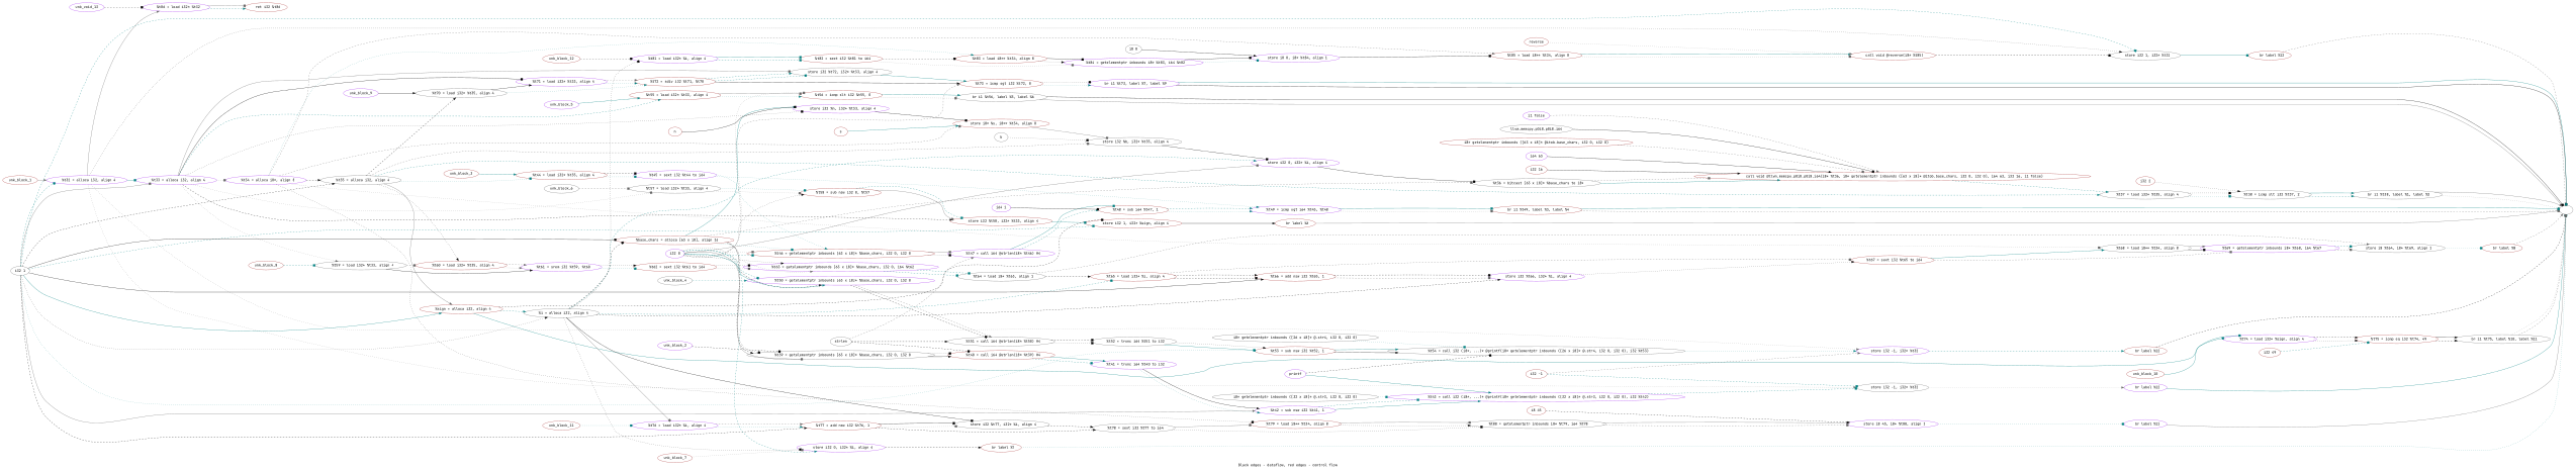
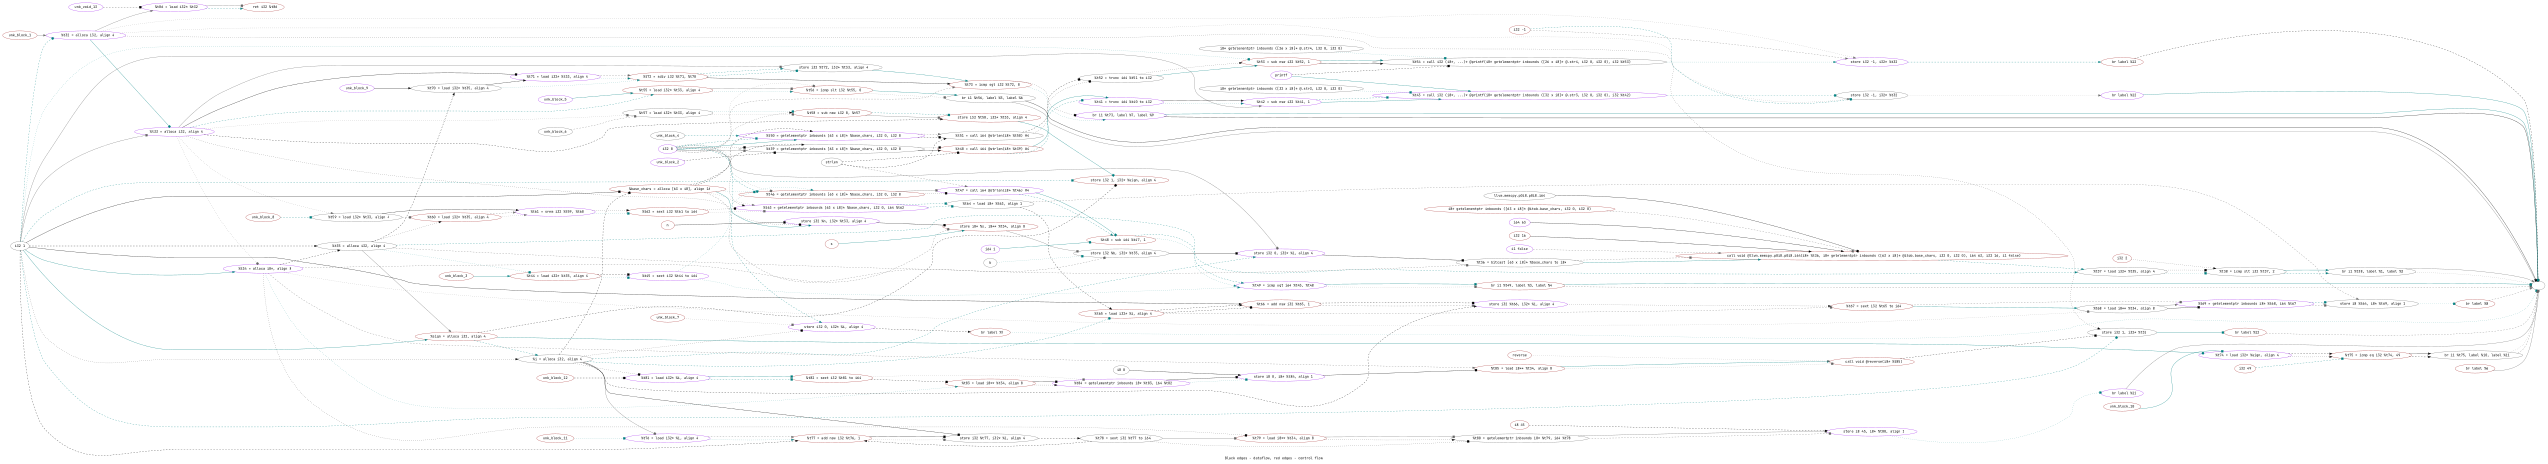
  digraph {
    compound=true
    fontname="JetBrains Mono"
    label="Black edges - dataflow, red edges - control flow"
    rankdir=LR
    node [color=brown fontname="JetBrains Mono"]
    edge [arrowhead=box color=teal fontname="JetBrains Mono" style=dashed]
    n1 [color=purple label="  %t32 = alloca i32, align 4"]
    n2 [color=purple label="  %t33 = alloca i32, align 4"]
    n3 [color=gray40 label="  store i32 -1, i32* %t32"]
    n4 [color=purple label="  store i32 -1, i32* %t32"]
    n5 [color=gray40 label="  store i32 1, i32* %t32"]
    n6 [color=purple label="  %t86 = load i32* %t32"]
    n7 [color=purple label="  %t34 = alloca i8*, align 8"]
    n8 [color=purple label="  store i32 %n, i32* %t33, align 4"]
    n9 [label="  %t55 = load i32* %t33, align 4"]
    n10 [color=gray40 label="  %t57 = load i32* %t33, align 4"]
    n11 [label="  store i32 %t58, i32* %t33, align 4"]
    n12 [color=gray40 label="  %t59 = load i32* %t33, align 4"]
    n13 [color=purple label="  %t71 = load i32* %t33, align 4"]
    n14 [color=gray40 label="  store i32 %t72, i32* %t33, align 4"]
    n15 [color=purple label="  br label %12"]
    n16 [label="  br label %12"]
    n17 [label="  br label %12"]
    n18 [label="  ret i32 %t86"]
    n19 [color=gray40 label="  %t35 = alloca i32, align 4"]
    n20 [label="  store i8* %s, i8** %t34, align 8"]
    n21 [color=gray40 label="  %t68 = load i8** %t34, align 8"]
    n22 [label="  %t79 = load i8** %t34, align 8"]
    n23 [label="  %t83 = load i8** %t34, align 8"]
    n24 [label="  %t85 = load i8** %t34, align 8"]
    n25 [label="  %t56 = icmp slt i32 %t55, 0"]
    n26 [label="  %t58 = sub nsw i32 0, %t57"]
    n27 [label="  store i32 1, i32* %sign, align 4"]
    n28 [label="  %t60 = load i32* %t35, align 4"]
    n29 [color=purple label="  %t61 = srem i32 %t59, %t60"]
    n30 [label="  %t72 = sdiv i32 %t71, %t70"]
    n31 [label="  %t73 = icmp sgt i32 %t72, 0"]
    n32 [label="  %sign = alloca i32, align 4"]
    n33 [color=gray40 label="  store i32 %b, i32* %t35, align 4"]
    n34 [color=gray40 label="  %t37 = load i32* %t35, align 4"]
    n35 [label="  %t44 = load i32* %t35, align 4"]
    n36 [color=gray40 label="  %t70 = load i32* %t35, align 4"]
    n37 [color=purple label="  %t69 = getelementptr inbounds i8* %t68, i64 %t67"]
    n38 [color=gray40 label="  %t80 = getelementptr inbounds i8* %t79, i64 %t78"]
    n39 [color=purple label="  %t84 = getelementptr inbounds i8* %t83, i64 %t82"]
    n40 [label="  call void @reverse(i8* %t85)"]
    n41 [color=gray40 label="  %i = alloca i32, align 4"]
    n42 [color=purple label="  %t74 = load i32* %sign, align 4"]
    n43 [color=purple label="  store i32 0, i32* %i, align 4"]
    n44 [color=gray40 label="  %t38 = icmp slt i32 %t37, 2"]
    n45 [color=purple label="  %t45 = sext i32 %t44 to i64"]
    n46 [label="  %base_chars = alloca [63 x i8], align 16"]
    n47 [color=purple label="  store i32 0, i32* %i, align 4"]
    n48 [label="  %t65 = load i32* %i, align 4"]
    n49 [color=purple label="  store i32 %t66, i32* %i, align 4"]
    n50 [color=purple label="  %t76 = load i32* %i, align 4"]
    n51 [color=gray40 label="  store i32 %t77, i32* %i, align 4"]
    n52 [color=purple label="  %t81 = load i32* %i, align 4"]
    n53 [label="  br label %6"]
    n54 [label="  %t75 = icmp eq i32 %t74, 49"]
    n55 [color=gray40 label="  %t36 = bitcast [63 x i8]* %base_chars to i8*"]
    n56 [color=gray40 label="  %t39 = getelementptr inbounds [63 x i8]* %base_chars, i32 0, i32 0"]
    n57 [label="  %t46 = getelementptr inbounds [63 x i8]* %base_chars, i32 0, i32 0"]
    n58 [color=purple label="  %t50 = getelementptr inbounds [63 x i8]* %base_chars, i32 0, i32 0"]
    n59 [color=purple label="  %t63 = getelementptr inbounds [63 x i8]* %base_chars, i32 0, i64 %t62"]
    n60 [label="  br label %7"]
    n61 [label="  %t66 = add nsw i32 %t65, 1"]
    n62 [label="  %t67 = sext i32 %t65 to i64"]
    n63 [label="  %t77 = add nsw i32 %t76, 1"]
    n64 [color=gray40 label="  %t78 = sext i32 %t77 to i64"]
    n65 [label="  %t82 = sext i32 %t81 to i64"]
    n66 [label="  call void @llvm.memcpy.p0i8.p0i8.i64(i8* %t36, i8* getelementptr inbounds ([63 x i8]* @itob.base_chars, i32 0, i32 0), i64 63, i32 16, i1 false)"]
    n67 [label="  %t40 = call i64 @strlen(i8* %t39) #4"]
    n68 [color=purple label="  %t47 = call i64 @strlen(i8* %t46) #4"]
    n69 [color=gray40 label="  %t51 = call i64 @strlen(i8* %t50) #4"]
    n70 [color=gray40 label="  %t64 = load i8* %t63, align 1"]
    n71 [color=gray40 label="  br i1 %t38, label %1, label %2"]
    "" [color=gray40]
    unk_block_1
    "i32 1" [color=gray40]
    n75 [color=purple label="  %t42 = sub nsw i32 %t41, 1"]
    n76 [label="  %t53 = sub nsw i32 %t52, 1"]
    n77 [color=purple label="  %t43 = call i32 (i8*, ...)* @printf(i8* getelementptr inbounds ([32 x i8]* @.str3, i32 0, i32 0), i32 %t42)"]
    n78 [color=gray40 label="  %t54 = call i32 (i8*, ...)* @printf(i8* getelementptr inbounds ([26 x i8]* @.str4, i32 0, i32 0), i32 %t53)"]
    n
    s
    b [color=gray40]
    "i32 0" [color=purple]
    n83 [color=gray40 label="  br i1 %t56, label %5, label %6"]
    n84 [color=purple label="  br i1 %t73, label %7, label %9"]
    "i8* getelementptr inbounds ([63 x i8]* @itob.base_chars, i32 0, i32 0)"
    "i64 63" [color=purple]
    "i32 16"
    "i1 false" [color=purple]
    "llvm.memcpy.p0i8.p0i8.i64" [color=gray40]
    "i32 2"
    n91 [color=purple label="  %t41 = trunc i64 %t40 to i32"]
    unk_block_2 [color=purple]
    strlen [color=gray40]
    n94 [label="  %t48 = sub i64 %t47, 1"]
    n95 [color=gray40 label="  %t52 = trunc i64 %t51 to i32"]
    "i8* getelementptr inbounds ([32 x i8]* @.str3, i32 0, i32 0)" [color=gray40]
    printf [color=purple]
    "i32 -1"
    n99 [color=purple label="  %t49 = icmp ugt i64 %t45, %t48"]
    n100 [label="  br i1 %t49, label %3, label %4"]
    unk_block_3
    "i64 1" [color=purple]
    unk_block_4 [color=gray40]
    "i8* getelementptr inbounds ([26 x i8]* @.str4, i32 0, i32 0)" [color=gray40]
    unk_block_5 [color=purple]
    unk_block_6 [color=gray40]
    unk_block_7
    n108 [label="  %t62 = sext i32 %t61 to i64"]
    n109 [color=gray40 label="  store i8 %t64, i8* %t69, align 1"]
    n110 [label="  br label %8"]
    unk_block_8
    unk_block_9 [color=purple]
    n113 [color=gray40 label="  br i1 %t75, label %10, label %11"]
    unk_block_10
    "i32 49"
    n116 [color=purple label="  store i8 45, i8* %t80, align 1"]
    n117 [color=purple label="  br label %11"]
    unk_block_11
    "i8 45"
    n120 [color=purple label="  store i8 0, i8* %t84, align 1"]
    unk_block_12
    "i8 0" [color=gray40]
    reverse
    n124 [color=purple label=unk_void_13]
    n1 -> n2 [style=solid weight=2]
    n1 -> n3 [arrowhead=normal color=gray40 style=dotted]
    n1 -> n4 [arrowhead=normal color=gray40 style=dotted]
    n1 -> n5 [arrowhead=normal color=black style=dotted]
    n1 -> n6 [arrowhead=normal color=gray40 style=solid]
    n2 -> n7 [color=gray40 style=dotted weight=2]
    n2 -> n8 [color=black style=dotted]
    n2 -> n9 [arrowhead=normal]
    n2 -> n10 [color=gray40 style=dotted]
    n2 -> n11 [arrowhead=normal color=black]
    n2 -> n12 [arrowhead=normal color=gray40 style=dotted]
    n2 -> n13 [color=black style=solid]
    n2 -> n14 [color=gray40 style=solid]
    n3 -> n15 [arrowhead=normal color=gray40 style=dotted weight=2]
    n4 -> n16 [arrowhead=normal weight=2]
    n5 -> n17 [style=solid weight=2]
    n6 -> n18 [arrowhead=normal weight=2]
    n6 -> n18 [color=gray40 style=solid]
    n7 -> n19 [arrowhead=normal color=black weight=2]
    n7 -> n20 [color=gray40]
    n7 -> n21 [color=gray40 style=dotted]
    n7 -> n22 [color=black style=dotted]
    n7 -> n23 [arrowhead=normal style=dotted]
    n7 -> n24 [arrowhead=normal color=gray40]
    n8 -> n20 [color=black style=solid weight=2]
    n9 -> n25 [arrowhead=normal style=dotted weight=2]
    n9 -> n25 [color=gray40 style=solid]
    n10 -> n26 [color=gray40 style=dotted weight=2]
    n10 -> n26 [style=dotted]
    n11 -> n27 [style=solid weight=2]
    n12 -> n28 [color=gray40 weight=2]
    n12 -> n29 [arrowhead=normal color=black style=solid]
    n13 -> n30 [arrowhead=normal style=dotted weight=2]
    n13 -> n30 [arrowhead=normal color=gray40]
    n14 -> n31 [arrowhead=normal style=solid weight=2]
    n15 -> "" [style=solid]
    n16 -> "" [color=black]
    n17 -> "" [arrowhead=normal color=gray40]
    n19 -> n28 [arrowhead=normal color=black style=dotted]
    n19 -> n32 [arrowhead=normal color=gray40 style=solid weight=2]
    n19 -> n33 [color=gray40]
    n19 -> n34 [arrowhead=normal]
    n19 -> n35 [style=dotted]
    n19 -> n36 [arrowhead=normal color=black]
    n20 -> n33 [color=gray40 style=solid weight=2]
    n21 -> n37 [color=black style=solid weight=2]
    n21 -> n37 [arrowhead=normal color=gray40 style=solid]
    n22 -> n38 [arrowhead=normal color=black style=dotted weight=2]
    n22 -> n38 [color=gray40 style=solid]
    n23 -> n39 [arrowhead=normal color=black style=dotted weight=2]
    n23 -> n39 [color=black style=solid]
    n24 -> n40 [color=gray40 style=dotted weight=2]
    n24 -> n40 [arrowhead=normal style=solid]
    n25 -> n83 [color=gray40 style=dotted weight=2]
    n25 -> n83 [arrowhead=normal style=solid]
    n26 -> n11 [color=gray40 style=solid weight=2]
    n26 -> n11
-   n27 -> n53 [arrowhead=normal color=black style=solid weight=2]
    n28 -> n29 [arrowhead=normal color=gray40 style=dotted weight=2]
    n28 -> n29 [arrowhead=normal color=gray40]
    n29 -> n108 [style=dotted weight=2]
    n29 -> n108 [arrowhead=normal color=black style=dotted]
    n30 -> n14 [weight=2]
    n30 -> n14 [arrowhead=normal]
    n30 -> n31 [arrowhead=normal color=black style=solid]
    n31 -> n84 [arrowhead=normal style=dotted weight=2]
    n31 -> n84 [color=black style=dotted]
    n32 -> n27 [color=black]
    n32 -> n41 [arrowhead=normal weight=2]
    n32 -> n42 [style=solid]
    n33 -> n43 [color=black style=solid weight=2]
    n34 -> n44 [style=dotted weight=2]
    n34 -> n44 [color=black style=dotted]
    n35 -> n45 [style=dotted weight=2]
    n35 -> n45 [color=black]
    n36 -> n13 [arrowhead=normal color=black style=solid weight=2]
    n36 -> n30 [arrowhead=normal style=dotted]
    n37 -> n109 [color=gray40 weight=2]
    n37 -> n109
    n38 -> n116 [color=gray40 weight=2]
    n38 -> n116 [color=gray40 style=solid]
    n39 -> n120 [style=dotted weight=2]
    n39 -> n120 [color=black style=solid]
    n40 -> n5 [color=black weight=2]
    n41 -> n43 [arrowhead=normal]
    n41 -> n46 [color=black weight=2]
    n41 -> n47 [color=black style=dotted]
    n41 -> n48
    n41 -> n49 [arrowhead=normal color=black]
    n41 -> n50 [color=gray40 style=solid]
    n41 -> n51 [color=black style=solid]
    n41 -> n52 [color=black style=dotted]
    n42 -> n54 [arrowhead=normal color=black style=dotted weight=2]
    n42 -> n54 [arrowhead=normal color=black]
    n43 -> n55 [color=black style=solid weight=2]
    n44 -> n71 [arrowhead=normal weight=2]
    n44 -> n71 [arrowhead=normal style=solid]
    n45 -> n57 [arrowhead=normal style=dotted weight=2]
    n45 -> n99 [arrowhead=normal style=dotted]
    n46 -> n8 [arrowhead=normal style=solid weight=2]
    n46 -> n55 [color=gray40]
    n46 -> n56 [arrowhead=normal color=black]
    n46 -> n57 [style=dotted]
    n46 -> n58 [arrowhead=normal color=black]
    n46 -> n59 [arrowhead=normal color=gray40 style=dotted]
    n47 -> n60 [arrowhead=normal color=black weight=2]
    n48 -> n61 [color=black weight=2]
    n48 -> n61 [arrowhead=normal color=black]
    n48 -> n62 [color=gray40]
    n49 -> n62 [arrowhead=normal color=black style=dotted weight=2]
    n50 -> n63 [arrowhead=normal style=dotted weight=2]
    n50 -> n63 [arrowhead=normal color=gray40]
    n51 -> n64 [arrowhead=normal color=black weight=2]
    n52 -> n65 [weight=2]
    n52 -> n65 [style=solid]
    n53 -> "" [color=gray40 style=solid]
    n54 -> n113 [arrowhead=normal color=black weight=2]
    n54 -> n113 [arrowhead=normal color=black style=solid]
    n55 -> n66 [arrowhead=normal style=solid weight=2]
    n55 -> n66 [color=gray40]
    n56 -> n67 [arrowhead=normal color=black style=solid weight=2]
    n56 -> n67 [color=black style=dotted]
    n57 -> n68 [color=black style=dotted weight=2]
    n57 -> n68 [color=gray40 style=solid]
    n58 -> n69 [color=black weight=2]
    n58 -> n69 [arrowhead=normal color=gray40]
    n59 -> n70 [weight=2]
    n59 -> n70
    n60 -> "" [style=dotted]
    n61 -> n49 [color=gray40 weight=2]
    n61 -> n49 [color=black]
    n62 -> n21 [arrowhead=normal style=solid weight=2]
    n62 -> n37 [color=gray40]
    n63 -> n51 [color=gray40 style=dotted weight=2]
    n63 -> n51 [color=black style=solid]
-   n63 -> n64 [arrowhead=normal color=black]
+   n64 -> n63 [arrowhead=normal color=black]
    n64 -> n22 [color=gray40 style=solid weight=2]
    n64 -> n38 [color=black style=dotted]
    n65 -> n23 [color=black weight=2]
    n65 -> n39 [color=gray40 style=dotted]
    n66 -> n34 [arrowhead=normal weight=2]
    n67 -> n91 [weight=2]
    n67 -> n91 [arrowhead=normal style=solid]
    n68 -> n94 [arrowhead=normal weight=2]
    n68 -> n94 [style=solid]
    n69 -> n95 [color=black style=dotted weight=2]
    n69 -> n95 [color=black]
    n70 -> n48 [arrowhead=normal color=black weight=2]
    n70 -> n109 [arrowhead=normal color=gray40]
    n71 -> "" [color=gray40 style=dotted]
    n71 -> "" [arrowhead=normal color=gray40 style=solid]
    unk_block_1 -> n1 [arrowhead=normal color=gray40 style=solid]
    "i32 1" -> n1
    "i32 1" -> n2 [color=gray40 style=solid]
    "i32 1" -> n5
+   "i32 1" -> n7 [arrowhead=normal style=solid]
    "i32 1" -> n19 [arrowhead=normal color=black]
    "i32 1" -> n27
    "i32 1" -> n32 [arrowhead=normal style=solid]
    "i32 1" -> n41 [arrowhead=normal color=black style=dotted]
    "i32 1" -> n46 [color=black style=solid]
    "i32 1" -> n61 [arrowhead=normal color=black style=solid]
    "i32 1" -> n63 [arrowhead=normal color=black]
    "i32 1" -> n75 [arrowhead=normal color=gray40 style=solid]
    "i32 1" -> n76 [style=dotted]
    n75 -> n77 [arrowhead=normal style=solid weight=2]
    n75 -> n77
    n76 -> n78 [arrowhead=normal color=black style=solid weight=2]
    n76 -> n78 [arrowhead=normal style=solid]
    n77 -> n3 [weight=2]
    n78 -> n4 [arrowhead=normal style=dotted weight=2]
    n -> n8 [color=black style=solid]
    s -> n20 [arrowhead=normal style=solid]
-   b -> n33 [color=black style=dotted]
+   b -> n33 [style=dotted]
    "i32 0" -> n25 [color=gray40 style=dotted]
    "i32 0" -> n26 [arrowhead=normal color=black style=dotted]
    "i32 0" -> n31 [arrowhead=normal color=gray40]
    "i32 0" -> n43 [color=gray40 style=solid]
    "i32 0" -> n47 [arrowhead=normal]
    "i32 0" -> n56 [color=gray40 style=solid]
    "i32 0" -> n56 [color=black style=dotted]
    "i32 0" -> n57
    "i32 0" -> n57 [color=gray40 style=dotted]
    "i32 0" -> n58 [arrowhead=normal style=solid]
    "i32 0" -> n58
    "i32 0" -> n59 [arrowhead=normal color=black style=dotted]
    n83 -> "" [arrowhead=normal color=gray40 style=solid]
    n83 -> "" [color=black style=solid]
    n84 -> "" [color=black style=solid]
    n84 -> "" [style=solid]
    "i8* getelementptr inbounds ([63 x i8]* @itob.base_chars, i32 0, i32 0)" -> n66 [color=gray40]
    "i64 63" -> n66 [arrowhead=normal color=black style=solid]
    "i32 16" -> n66 [arrowhead=normal color=black style=solid]
    "i1 false" -> n66 [arrowhead=normal color=gray40]
    "llvm.memcpy.p0i8.p0i8.i64" -> n66 [color=black style=solid]
    "i32 2" -> n44 [arrowhead=normal color=black style=dotted]
    n91 -> n75 [arrowhead=normal style=dotted weight=2]
    n91 -> n75 [arrowhead=normal color=black style=solid]
    unk_block_2 -> n56 [color=black]
    strlen -> n67 [color=black]
    strlen -> n68 [arrowhead=normal color=gray40]
    strlen -> n69 [arrowhead=normal color=black]
    n94 -> n99 [arrowhead=normal style=dotted weight=2]
    n94 -> n99 [arrowhead=normal]
    n95 -> n76 [arrowhead=normal style=solid weight=2]
    n95 -> n76 [arrowhead=normal color=black style=dotted]
    "i8* getelementptr inbounds ([32 x i8]* @.str3, i32 0, i32 0)" -> n77 [style=dotted]
    printf -> n77 [arrowhead=normal style=solid]
    printf -> n78 [color=black]
    "i32 -1" -> n3
    "i32 -1" -> n4 [arrowhead=normal color=gray40]
    n99 -> n100 [color=gray40 style=dotted weight=2]
    n99 -> n100 [style=solid]
    n100 -> "" [color=gray40]
    n100 -> "" [style=solid]
    unk_block_3 -> n35 [arrowhead=normal style=solid]
-   "i64 1" -> n94 [color=black style=solid]
+   "i64 1" -> n94 [style=solid]
    unk_block_4 -> n58 [arrowhead=normal]
    "i8* getelementptr inbounds ([26 x i8]* @.str4, i32 0, i32 0)" -> n78 [style=dotted]
    unk_block_5 -> n9 [arrowhead=normal style=solid]
    unk_block_6 -> n10 [color=gray40]
    unk_block_7 -> n47 [color=gray40 style=dotted]
    n108 -> n59 [color=gray40 style=dotted weight=2]
    n108 -> n59 [color=black style=dotted]
    n109 -> n110 [style=dotted weight=2]
    n110 -> "" [arrowhead=normal color=gray40]
    unk_block_8 -> n12
    unk_block_9 -> n36 [arrowhead=normal color=black style=solid]
    n113 -> "" [arrowhead=normal color=gray40]
    n113 -> "" [arrowhead=normal color=gray40 style=dotted]
    unk_block_10 -> n42 [style=solid]
    "i32 49" -> n54
    n116 -> n117 [style=dotted weight=2]
    n117 -> "" [color=gray40 style=solid]
    unk_block_11 -> n50 [style=dotted]
    "i8 45" -> n116 [arrowhead=normal color=black]
    n120 -> n24 [color=black style=solid weight=2]
    unk_block_12 -> n52 [color=black]
    "i8 0" -> n120 [arrowhead=normal color=black style=solid]
    reverse -> n40 [arrowhead=normal color=gray40 style=dotted]
    n124 -> n6 [color=black]
  }
